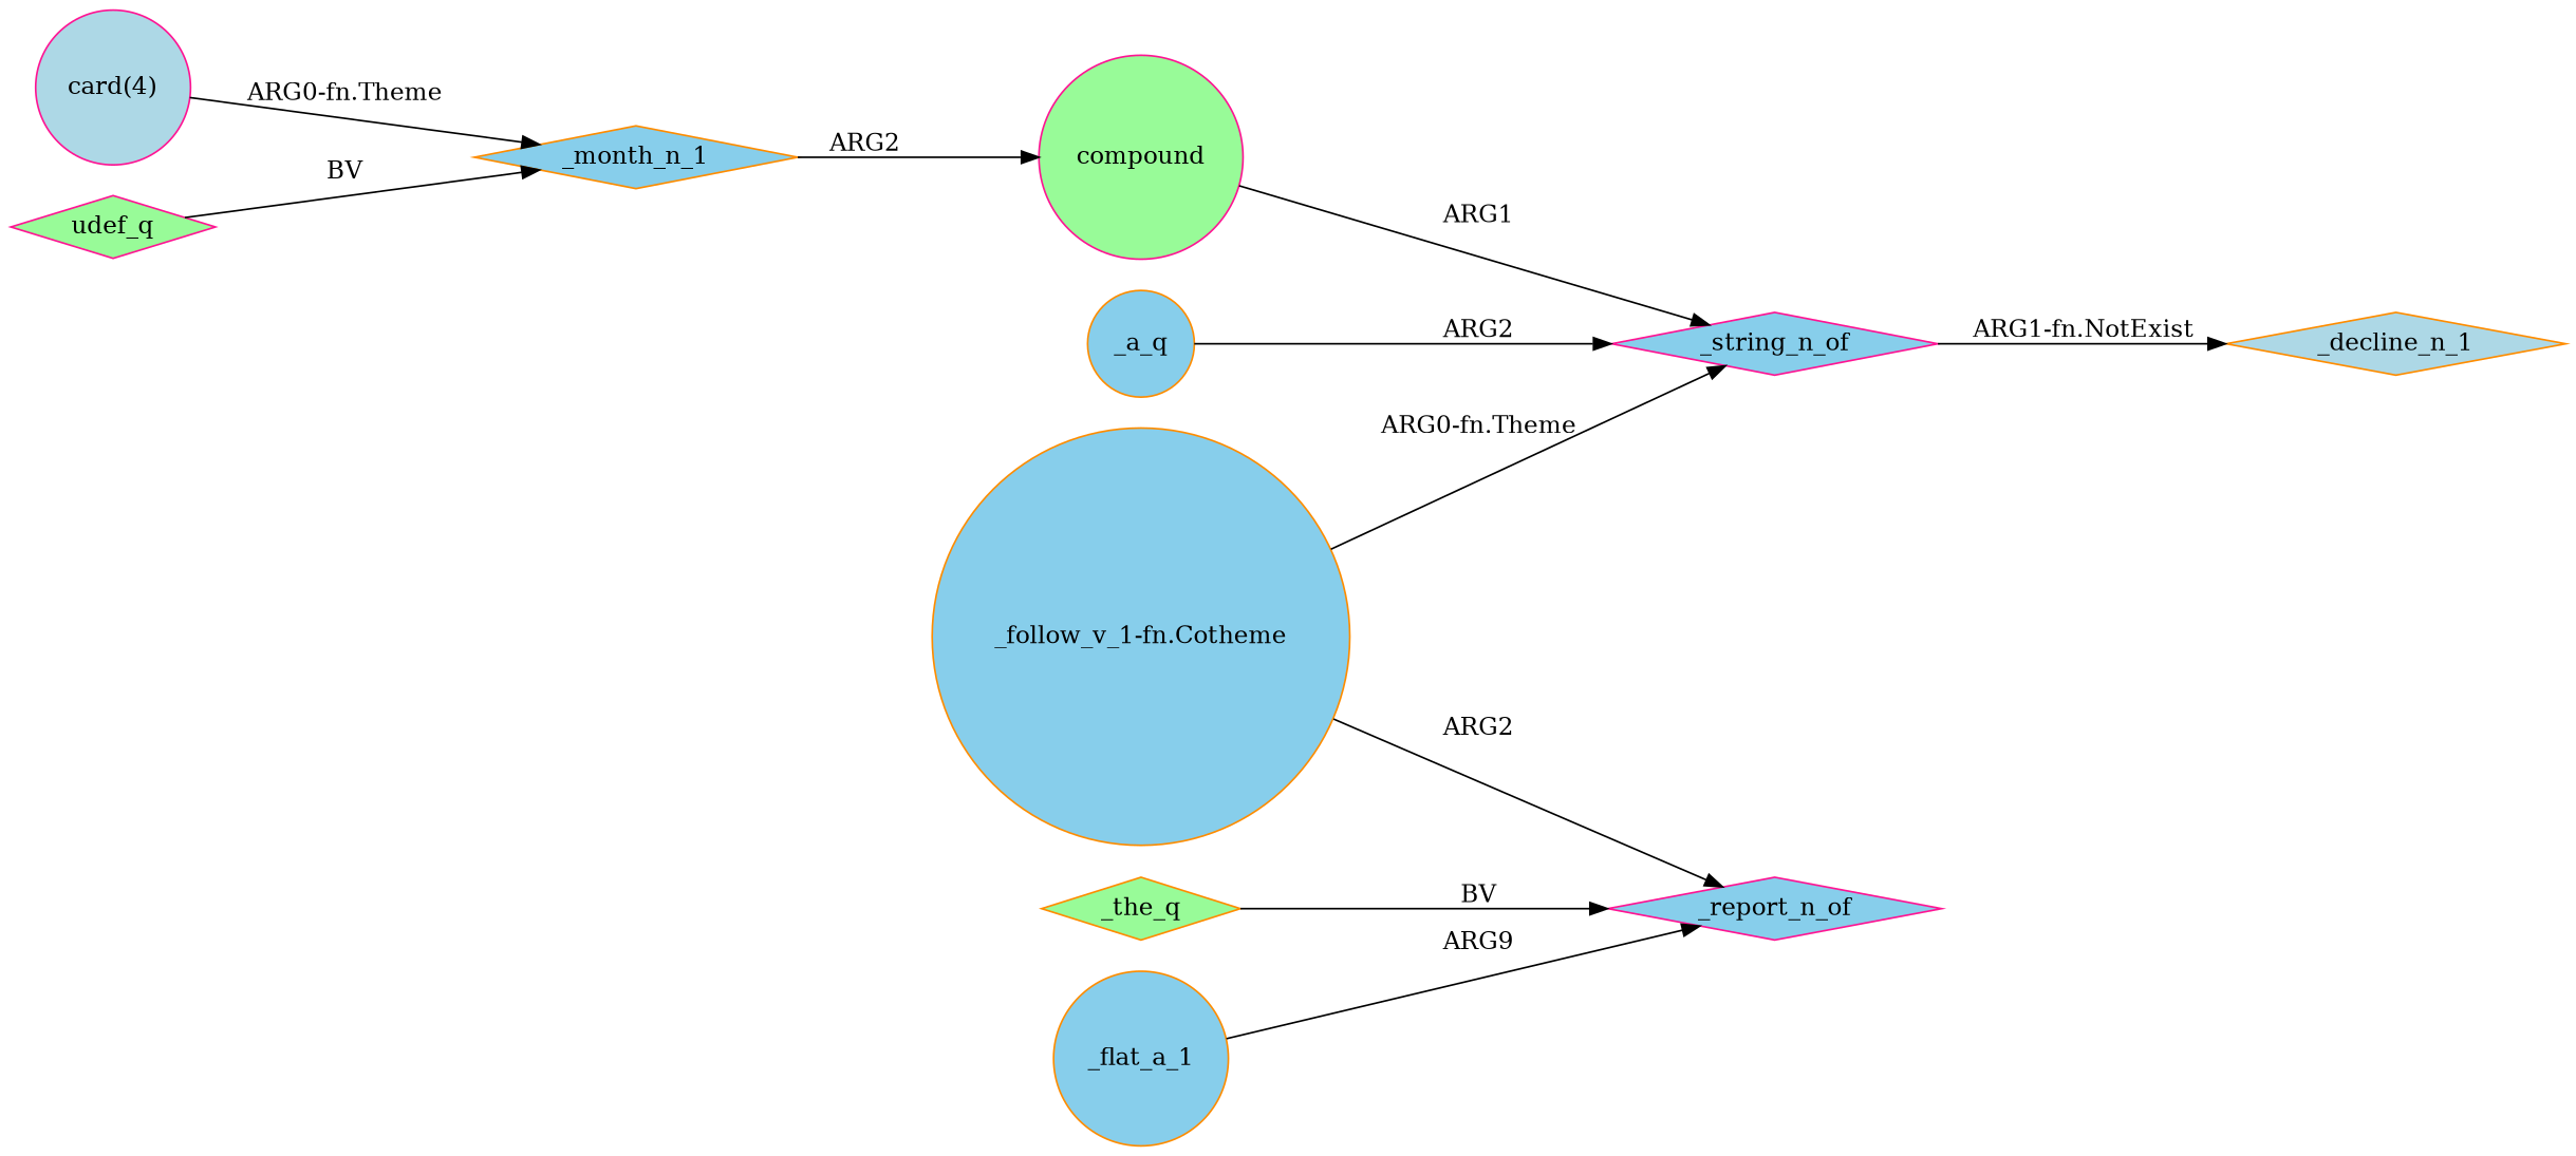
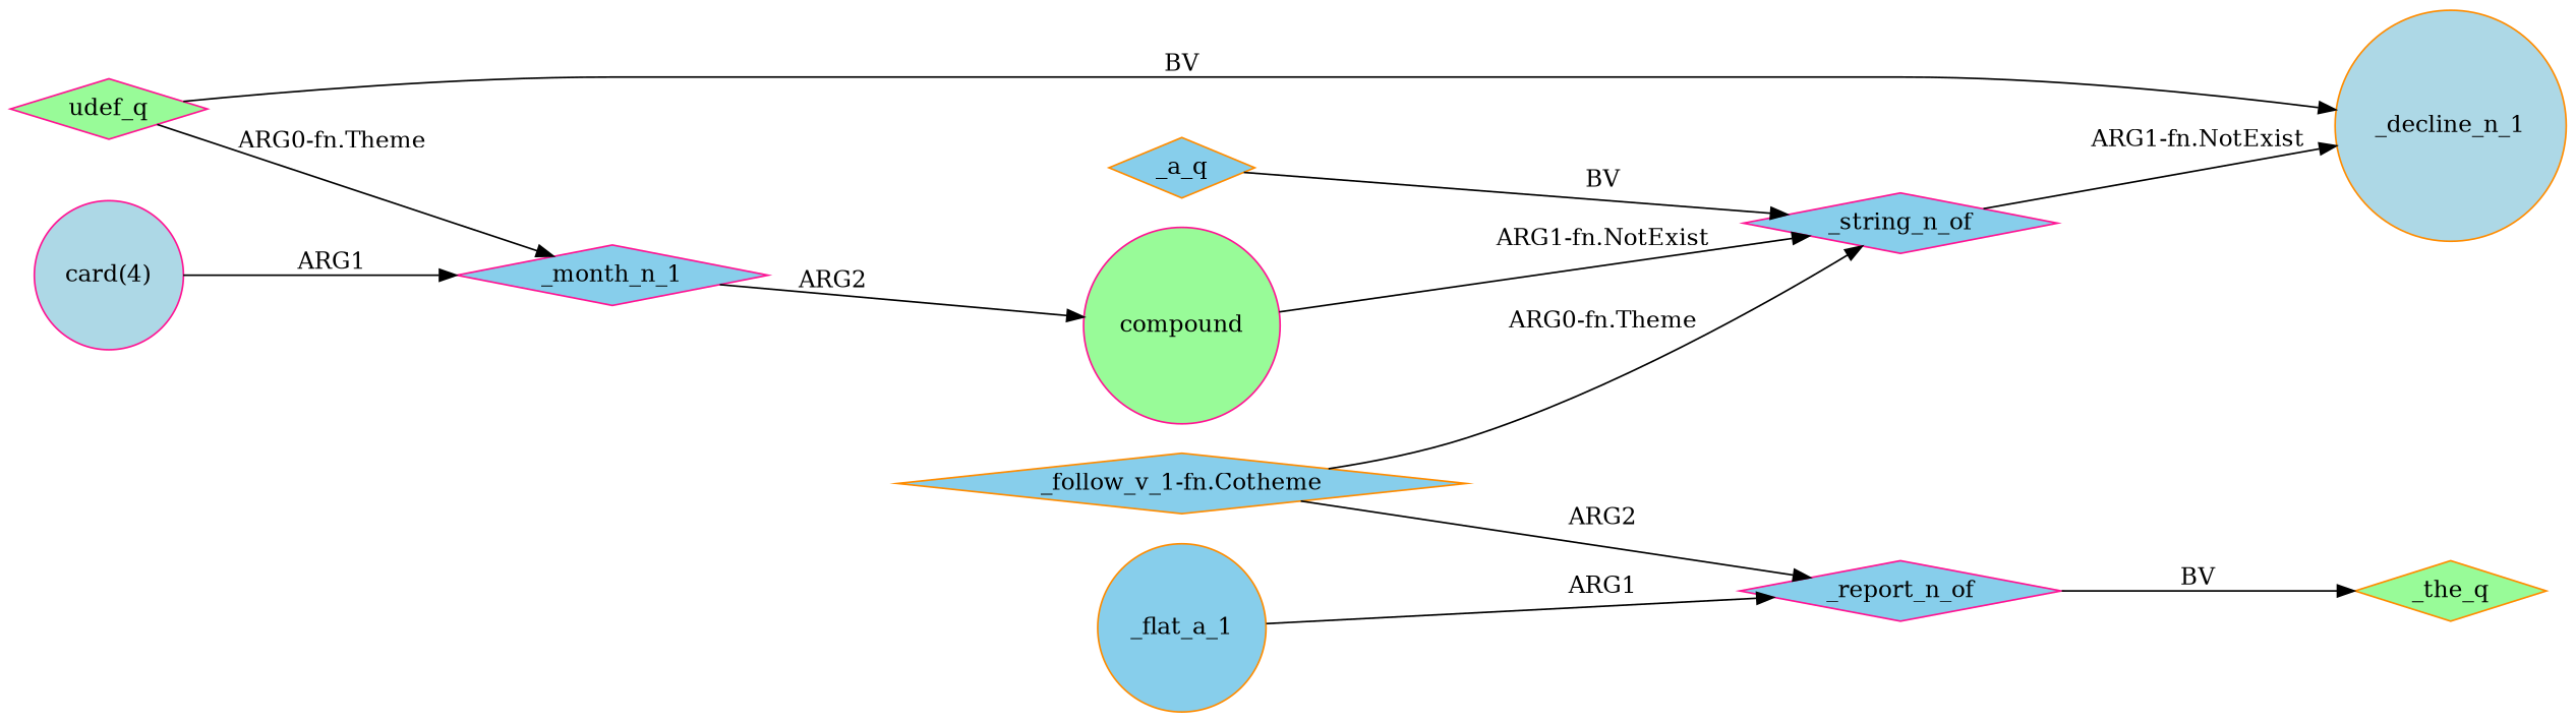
  digraph {
    rankdir=LR
    node [color=darkorange fillcolor=skyblue shape=diamond style=filled]
    "card(4)" [color=deeppink fillcolor=lightblue shape=circle]
-   _month_n_1
+   _month_n_1 [color=deeppink]
    compound [color=deeppink fillcolor=palegreen shape=circle]
    _string_n_of [color=deeppink]
-   _decline_n_1 [fillcolor=lightblue]
-   "_follow_v_1-fn.Cotheme" [shape=circle]
+   _decline_n_1 [fillcolor=lightblue shape=circle]
+   "_follow_v_1-fn.Cotheme"
    _report_n_of [color=deeppink]
    _the_q [fillcolor=palegreen]
-   _a_q [shape=circle]
+   _a_q
    udef_q [color=deeppink fillcolor=palegreen]
    _flat_a_1 [shape=circle]
-   "card(4)" -> _month_n_1 [label="ARG0-fn.Theme"]
+   "card(4)" -> _month_n_1 [label=ARG1]
    _month_n_1 -> compound [label=ARG2]
-   compound -> _string_n_of [label=ARG1]
+   compound -> _string_n_of [label="ARG1-fn.NotExist"]
    _string_n_of -> _decline_n_1 [label="ARG1-fn.NotExist"]
    "_follow_v_1-fn.Cotheme" -> _string_n_of [label="ARG0-fn.Theme"]
    "_follow_v_1-fn.Cotheme" -> _report_n_of [label=ARG2]
-   _the_q -> _report_n_of [label=BV]
-   _a_q -> _string_n_of [label=ARG2]
-   udef_q -> _month_n_1 [label=BV]
-   _flat_a_1 -> _report_n_of [label=ARG9]
+   _report_n_of -> _the_q [label=BV]
+   _a_q -> _string_n_of [label=BV]
+   udef_q -> _month_n_1 [label="ARG0-fn.Theme"]
+   udef_q -> _decline_n_1 [label=BV]
+   _flat_a_1 -> _report_n_of [label=ARG1]
  }
